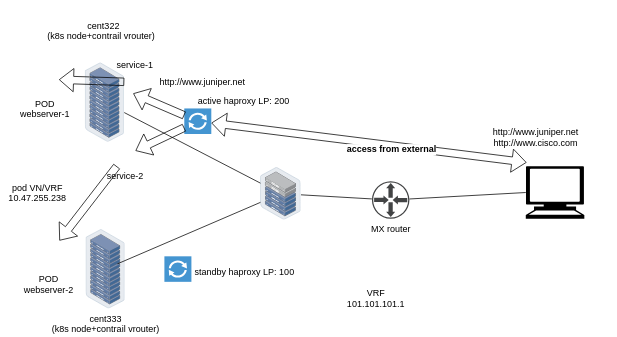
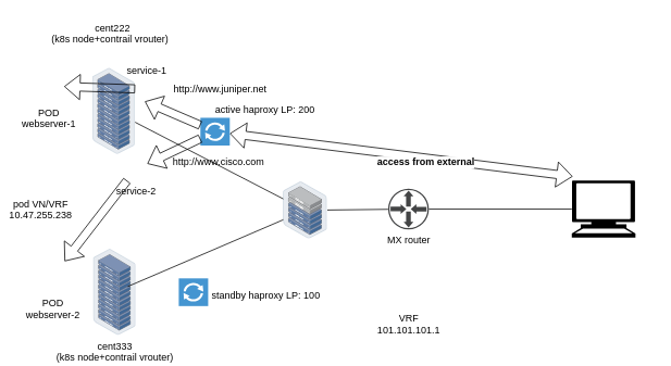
  <mxCell id="0" />
  <mxCell id="1" parent="0" />
  <mxCell id="2" value="" style="points=[];aspect=fixed;html=1;align=center;shadow=0;dashed=0;image;image=img/lib/allied_telesis/storage/Datacenter_Server_Rack.svg;labelPosition=center;verticalLabelPosition=top;verticalAlign=bottom;" parent="1" vertex="1"><mxGeometry x="113" y="83" width="52" height="106" as="geometry" /></mxCell>
- <mxCell id="3" value="MX router" style="pointerEvents=1;shadow=0;dashed=0;html=1;strokeColor=none;fillColor=#434445;aspect=fixed;labelPosition=center;verticalLabelPosition=bottom;verticalAlign=top;align=center;outlineConnect=0;shape=mxgraph.vvd.physical_upstream_router;" parent="1" vertex="1"><mxGeometry x="495" y="241" width="50" height="50" as="geometry" /></mxCell>
+ <mxCell id="3" value="MX router" style="pointerEvents=1;shadow=0;dashed=0;html=1;strokeColor=none;fillColor=#434445;aspect=fixed;labelPosition=center;verticalLabelPosition=bottom;verticalAlign=top;align=center;outlineConnect=0;shape=mxgraph.vvd.physical_upstream_router;" parent="1" vertex="1"><mxGeometry x="475" y="231" width="50" height="50" as="geometry" /></mxCell>
  <mxCell id="4" value="" style="shape=mxgraph.signs.tech.computer;html=1;fillColor=#000000;strokeColor=none;verticalLabelPosition=bottom;verticalAlign=top;align=center;" parent="1" vertex="1"><mxGeometry x="700" y="221" width="78" height="70" as="geometry" /></mxCell>
  <mxCell id="5" value="pod VN/VRF&lt;br&gt;10.47.255.238&lt;br&gt;" style="shape=image;html=1;verticalAlign=top;verticalLabelPosition=bottom;labelBackgroundColor=#ffffff;imageAspect=0;aspect=fixed;image=https://cdn1.iconfinder.com/data/icons/hawcons/32/699052-icon-62-document-table-128.png" parent="1" vertex="1"><mxGeometry x="20" y="178" width="58" height="58" as="geometry" /></mxCell>
  <mxCell id="6" value="VRF&lt;br&gt;101.101.101.1&lt;br&gt;" style="shape=image;html=1;verticalAlign=top;verticalLabelPosition=bottom;labelBackgroundColor=#ffffff;imageAspect=0;aspect=fixed;image=https://cdn2.iconfinder.com/data/icons/freecns-cumulus/16/519904-098_Spreadsheet-128.png" parent="1" vertex="1"><mxGeometry x="475" y="327" width="50" height="50" as="geometry" /></mxCell>
  <mxCell id="7" value="" style="points=[];aspect=fixed;html=1;align=center;shadow=0;dashed=0;image;image=img/lib/allied_telesis/storage/Datacenter_Server_Half_Rack_ToR.svg;" parent="1" vertex="1"><mxGeometry x="346.5" y="222.5" width="54" height="70" as="geometry" /></mxCell>
  <mxCell id="8" style="edgeStyle=none;rounded=0;orthogonalLoop=1;jettySize=auto;html=1;endArrow=none;endFill=0;" parent="1" source="2" target="7" edge="1"><mxGeometry relative="1" as="geometry"><mxPoint x="98" y="-8.333" as="sourcePoint" /><mxPoint x="215.5" y="65.833" as="targetPoint" /></mxGeometry></mxCell>
  <mxCell id="9" style="edgeStyle=none;rounded=0;orthogonalLoop=1;jettySize=auto;html=1;endArrow=none;endFill=0;" parent="1" source="7" target="3" edge="1"><mxGeometry relative="1" as="geometry"><mxPoint x="161" y="268.222" as="sourcePoint" /><mxPoint x="283.5" y="269.269" as="targetPoint" /></mxGeometry></mxCell>
  <mxCell id="10" style="edgeStyle=none;rounded=0;orthogonalLoop=1;jettySize=auto;html=1;endArrow=none;endFill=0;entryX=0;entryY=0.5;entryDx=0;entryDy=0;entryPerimeter=0;" parent="1" source="3" target="4" edge="1"><mxGeometry relative="1" as="geometry"><mxPoint x="337.5" y="269.026" as="sourcePoint" /><mxPoint x="730" y="266" as="targetPoint" /></mxGeometry></mxCell>
  <mxCell id="11" value="service-1" style="shape=image;html=1;verticalAlign=bottom;verticalLabelPosition=top;labelBackgroundColor=#ffffff;imageAspect=0;aspect=fixed;image=https://cdn2.iconfinder.com/data/icons/whcompare-servers-web-hosting/50/dedicated-ip-address-128.png;labelPosition=center;align=center;" parent="1" vertex="1"><mxGeometry x="165" y="95" width="28" height="28" as="geometry" /></mxCell>
  <mxCell id="12" value="cent333&lt;br&gt;(k8s node+contrail vrouter)&lt;br&gt;" style="points=[];aspect=fixed;html=1;align=center;shadow=0;dashed=0;image;image=img/lib/allied_telesis/storage/Datacenter_Server_Rack.svg;" parent="1" vertex="1"><mxGeometry x="114" y="305" width="52" height="106" as="geometry" /></mxCell>
  <mxCell id="13" style="edgeStyle=none;rounded=0;orthogonalLoop=1;jettySize=auto;html=1;endArrow=none;endFill=0;exitX=0.808;exitY=0.434;exitDx=0;exitDy=0;exitPerimeter=0;" parent="1" source="12" target="7" edge="1"><mxGeometry relative="1" as="geometry"><mxPoint x="161" y="153.141" as="sourcePoint" /><mxPoint x="310.5" y="251.7" as="targetPoint" /></mxGeometry></mxCell>
  <mxCell id="14" value="" style="shape=flexArrow;endArrow=classic;startArrow=classic;html=1;entryX=0.007;entryY=0.007;entryDx=0;entryDy=0;entryPerimeter=0;" parent="1" edge="1" source="21"><mxGeometry width="50" height="50" relative="1" as="geometry"><mxPoint x="214" y="63" as="sourcePoint" /><mxPoint x="701" y="216" as="targetPoint" /><Array as="points" /></mxGeometry></mxCell>
  <mxCell id="15" value="&lt;b&gt;access from external&lt;/b&gt;" style="text;html=1;resizable=0;points=[];align=center;verticalAlign=middle;labelBackgroundColor=#ffffff;" parent="14" vertex="1" connectable="0"><mxGeometry x="0.032" relative="1" as="geometry"><mxPoint x="23" y="8" as="offset" /></mxGeometry></mxCell>
  <mxCell id="16" value="POD&lt;br&gt;webserver-1" style="shape=image;html=1;verticalAlign=top;verticalLabelPosition=bottom;labelBackgroundColor=#ffffff;imageAspect=0;aspect=fixed;image=https://cdn3.iconfinder.com/data/icons/social-media-2169/24/social_media_social_media_logo_docker-128.png" parent="1" vertex="1"><mxGeometry x="40" y="86" width="38" height="38" as="geometry" /></mxCell>
  <mxCell id="17" value="POD&lt;br&gt;webserver-2&lt;br&gt;" style="shape=image;html=1;verticalAlign=top;verticalLabelPosition=bottom;labelBackgroundColor=#ffffff;imageAspect=0;aspect=fixed;image=https://cdn3.iconfinder.com/data/icons/social-media-2169/24/social_media_social_media_logo_docker-128.png" parent="1" vertex="1"><mxGeometry x="45" y="320" width="38" height="38" as="geometry" /></mxCell>
- <mxCell id="18" value="http://www.juniper.net&lt;br&gt;http://www.cisco.com&lt;br&gt;" style="text;html=1;strokeColor=none;fillColor=none;align=center;verticalAlign=middle;whiteSpace=wrap;rounded=0;" parent="1" vertex="1"><mxGeometry x="627" y="173" width="173" height="20" as="geometry" /></mxCell>
  <mxCell id="19" value="active haproxy LP: 200&lt;br&gt;" style="text;html=1;strokeColor=none;fillColor=none;align=center;verticalAlign=middle;whiteSpace=wrap;rounded=0;" vertex="1" parent="1"><mxGeometry x="249" y="124" width="151" height="20" as="geometry" /></mxCell>
  <mxCell id="20" value="standby haproxy LP: 100&lt;br&gt;" style="text;html=1;strokeColor=none;fillColor=none;align=center;verticalAlign=middle;whiteSpace=wrap;rounded=0;" vertex="1" parent="1"><mxGeometry x="236" y="352" width="179" height="20" as="geometry" /></mxCell>
  <mxCell id="21" value="" style="pointerEvents=1;shadow=0;dashed=0;html=1;strokeColor=none;fillColor=#4495D1;labelPosition=center;verticalLabelPosition=bottom;verticalAlign=top;align=center;outlineConnect=0;shape=mxgraph.veeam.2d.proxy;" vertex="1" parent="1"><mxGeometry x="245" y="144" width="36" height="34" as="geometry" /></mxCell>
  <mxCell id="22" value="" style="pointerEvents=1;shadow=0;dashed=0;html=1;strokeColor=none;fillColor=#4495D1;labelPosition=center;verticalLabelPosition=bottom;verticalAlign=top;align=center;outlineConnect=0;shape=mxgraph.veeam.2d.proxy;" vertex="1" parent="1"><mxGeometry x="218.5" y="341" width="36" height="34" as="geometry" /></mxCell>
  <mxCell id="23" value="" style="shape=flexArrow;endArrow=classic;html=1;" edge="1" parent="1" source="21" target="27"><mxGeometry width="50" height="50" relative="1" as="geometry"><mxPoint x="21" y="515" as="sourcePoint" /><mxPoint x="193" y="315" as="targetPoint" /></mxGeometry></mxCell>
  <mxCell id="24" value="" style="shape=flexArrow;endArrow=classic;html=1;" edge="1" parent="1" source="21"><mxGeometry width="50" height="50" relative="1" as="geometry"><mxPoint x="275" y="493" as="sourcePoint" /><mxPoint x="177" y="124" as="targetPoint" /></mxGeometry></mxCell>
  <mxCell id="25" value="http://www.juniper.net&lt;br&gt;" style="text;html=1;strokeColor=none;fillColor=none;align=center;verticalAlign=middle;whiteSpace=wrap;rounded=0;" vertex="1" parent="1"><mxGeometry x="191.5" y="99" width="155" height="20" as="geometry" /></mxCell>
  <mxCell id="26" value="" style="shape=flexArrow;endArrow=classic;html=1;" edge="1" parent="1" source="11" target="16"><mxGeometry width="50" height="50" relative="1" as="geometry"><mxPoint x="241" y="50" as="sourcePoint" /><mxPoint x="128" y="55" as="targetPoint" /></mxGeometry></mxCell>
  <mxCell id="27" value="service-2" style="shape=image;html=1;verticalAlign=top;verticalLabelPosition=bottom;labelBackgroundColor=#ffffff;imageAspect=0;aspect=fixed;image=https://cdn2.iconfinder.com/data/icons/whcompare-servers-web-hosting/50/dedicated-ip-address-128.png;labelPosition=center;align=center;" vertex="1" parent="1"><mxGeometry x="152" y="193" width="28" height="28" as="geometry" /></mxCell>
  <mxCell id="28" value="" style="shape=flexArrow;endArrow=classic;html=1;" edge="1" parent="1" source="27" target="17"><mxGeometry width="50" height="50" relative="1" as="geometry"><mxPoint x="11" y="515" as="sourcePoint" /><mxPoint x="61" y="465" as="targetPoint" /></mxGeometry></mxCell>
- <mxCell id="30" value="&amp;nbsp; &amp;nbsp; &amp;nbsp; &amp;nbsp; &amp;nbsp; &amp;nbsp; &amp;nbsp; &amp;nbsp; cent322&lt;br&gt;(k8s node+contrail vrouter)" style="text;html=1;" vertex="1" parent="1"><mxGeometry x="61" y="20" width="206" height="28" as="geometry" /></mxCell>
+ <mxCell id="29" value="http://www.cisco.com&lt;br&gt;" style="text;html=1;strokeColor=none;fillColor=none;align=center;verticalAlign=middle;whiteSpace=wrap;rounded=0;" vertex="1" parent="1"><mxGeometry x="189.5" y="188" width="155" height="20" as="geometry" /></mxCell>
+ <mxCell id="30" value="&amp;nbsp; &amp;nbsp; &amp;nbsp; &amp;nbsp; &amp;nbsp; &amp;nbsp; &amp;nbsp; &amp;nbsp; cent222&lt;br&gt;(k8s node+contrail vrouter)" style="text;html=1;" vertex="1" parent="1"><mxGeometry x="61" y="20" width="206" height="28" as="geometry" /></mxCell>
